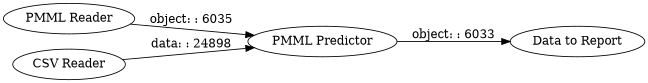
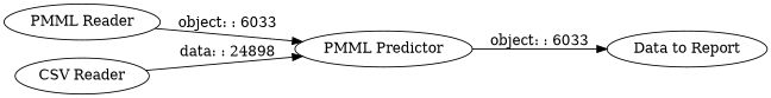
  digraph {
    rankdir=LR
    n1 [label="PMML Predictor"]
    n2 [label="Data to Report"]
    n3 [label="PMML Reader"]
    n4 [label="CSV Reader"]
    n1 -> n2 [label="object: : 6033"]
-   n3 -> n1 [label="object: : 6035"]
+   n3 -> n1 [label="object: : 6033"]
    n4 -> n1 [label="data: : 24898"]
  }
